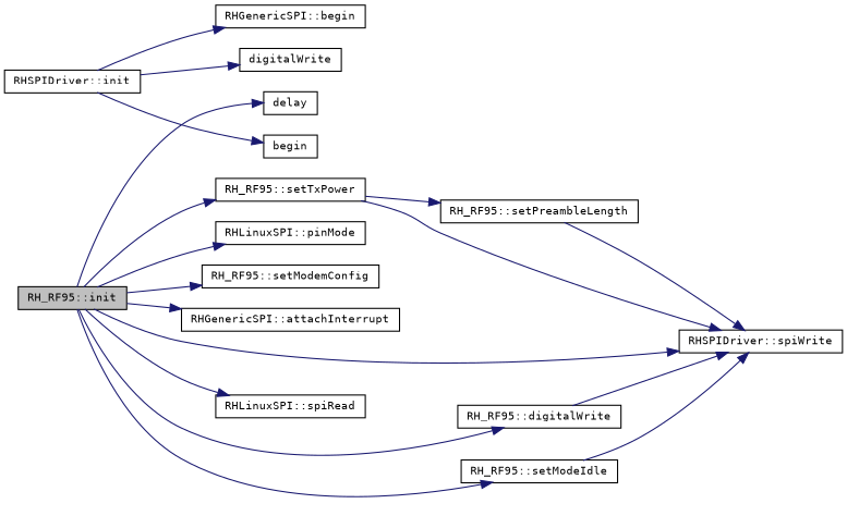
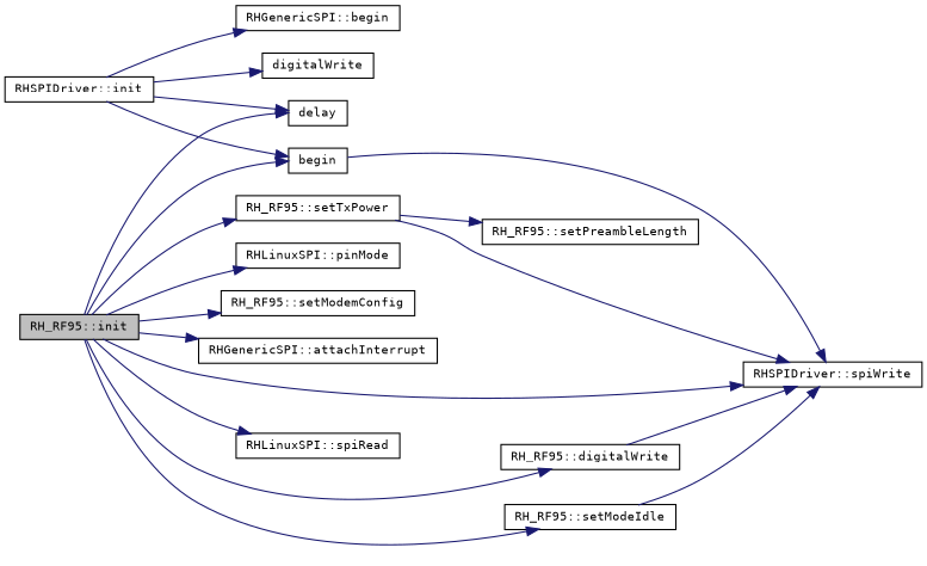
  digraph {
    fontname="DejaVu Sans Mono"
    rankdir=LR
    node [color=black fillcolor=white fontname="DejaVu Sans Mono" fontsize=10 shape=record style=filled]
    edge [color=midnightblue fontname="DejaVu Sans Mono" fontsize=10 labelfontname=Helvetica labelfontsize=10 style=solid]
    n1 [fillcolor=grey75 fontcolor=black height=0.2 label="RH_RF95::init" width=0.4]
    n2 [height=0.2 label="RHGenericSPI::attachInterrupt" width=0.4]
    n3 [height=0.2 label=delay width=0.4]
    n4 [height=0.2 label="RHLinuxSPI::pinMode" width=0.4]
    n5 [height=0.2 label=begin width=0.4]
    n6 [height=0.2 label="RH_RF95::digitalWrite" width=0.4]
    n7 [height=0.2 label="RHSPIDriver::spiWrite" width=0.4]
    n8 [height=0.2 label="RH_RF95::setModeIdle" width=0.4]
    n9 [height=0.2 label="RH_RF95::setModemConfig" width=0.4]
    n10 [height=0.2 label="RH_RF95::setTxPower" width=0.4]
    n11 [height=0.2 label="RHLinuxSPI::spiRead" width=0.4]
    n12 [height=0.2 label="RHSPIDriver::init" width=0.4]
    n13 [height=0.2 label="RHGenericSPI::begin" width=0.4]
    n14 [height=0.2 label=digitalWrite width=0.4]
    n15 [height=0.2 label="RH_RF95::setPreambleLength" width=0.4]
    n1 -> n2
    n1 -> n3
    n1 -> n4
+   n1 -> n5
    n1 -> n6
    n1 -> n7
    n1 -> n8
    n1 -> n9
    n1 -> n10
    n1 -> n11
    n6 -> n7
    n8 -> n7
    n10 -> n7
    n10 -> n15
+   n12 -> n3
    n12 -> n5
    n12 -> n13
    n12 -> n14
-   n15 -> n7
+   n5 -> n7
  }
